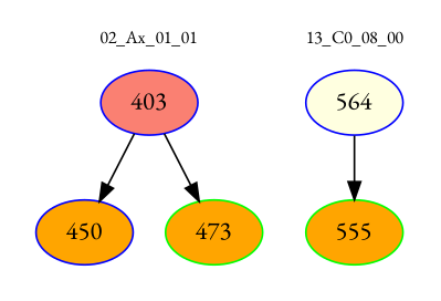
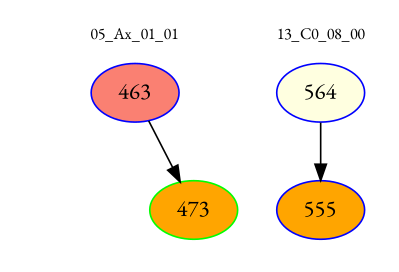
  digraph {
    fontname="EB Garamond"
    node [color=blue fillcolor=orange fontname="EB Garamond" style=filled]
    edge [color=black fontname="EB Garamond"]
-   n1 [fillcolor=salmon label=403]
-   n2 [label=450]
+   n1 [fillcolor=salmon label=463]
    n3 [color=green label=473]
    n4 [fillcolor=lightyellow label=564]
-   n5 [color=green label=555]
+   n5 [label=555]
    subgraph cluster_1 {
      color=white
      fontsize=10
-     label="02_Ax_01_01"
+     label="05_Ax_01_01"
      n1
-     n2
      n3
    }
    subgraph cluster_2 {
      color=white
      fontsize=10
      label="13_C0_08_00"
      n4
      n5
    }
-   n1 -> n2
    n1 -> n3
    n4 -> n5
  }
